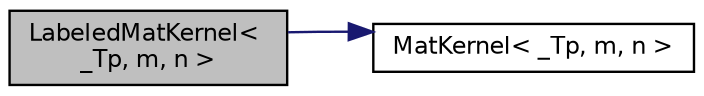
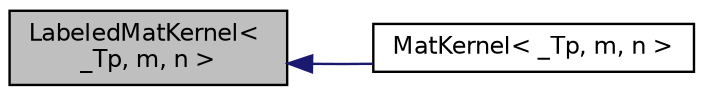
  digraph {
    rankdir=LR
    node [color=black fontname=Helvetica fontsize=10 shape=record style=filled]
    n1 [fillcolor=grey75 fontcolor=black height=0.2 label="LabeledMatKernel\< \l_Tp, m, n \>" width=0.4]
    n2 [fillcolor=white height=0.2 label="MatKernel\< _Tp, m, n \>" width=0.4]
-   n2 -> n1 [color=midnightblue dir=back fontname=Helvetica fontsize=10 labelfontname=Helvetica labelfontsize=10 style=solid]
+   n1 -> n2 [color=midnightblue dir=back fontname=Helvetica fontsize=10 labelfontname=Helvetica labelfontsize=10 style=solid]
  }
